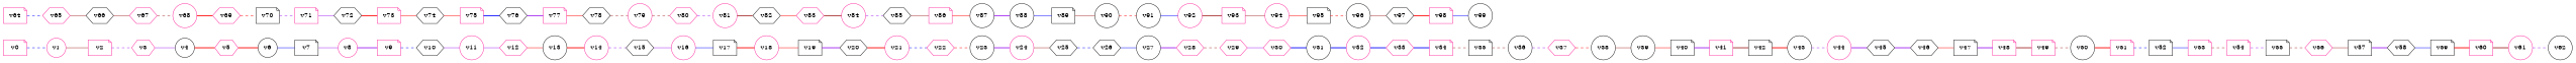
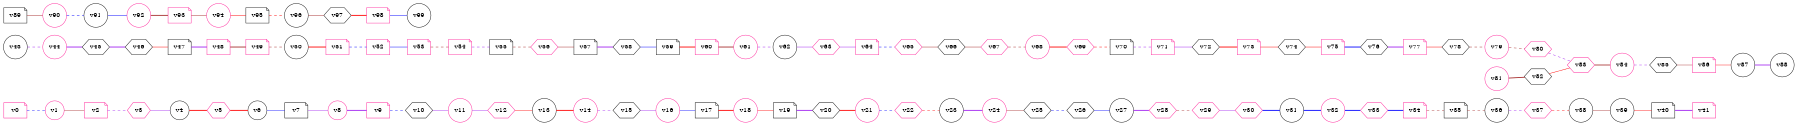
  graph {
    rankdir=LR
    node [color=deeppink shape=circle]
    edge [color=purple style=solid]
    v0 [shape=note]
    v1
    v2 [shape=note]
    v3 [shape=hexagon]
    v4 [color=black]
    v5 [shape=hexagon]
    v6 [color=black]
    v7 [color=black shape=note]
    v8
    v9 [shape=note]
    v10 [color=black shape=hexagon]
    v11
    v12 [shape=hexagon]
    v13 [color=black]
    v14
    v15 [color=black shape=hexagon]
    v16
    v17 [color=black shape=note]
    v18
    v19 [color=black shape=note]
    v20 [color=black shape=hexagon]
    v21
    v22 [shape=hexagon]
    v23 [color=black]
    v24
    v25 [color=black shape=hexagon]
    v26 [color=black shape=hexagon]
    v27 [color=black]
    v28 [shape=hexagon]
    v29 [shape=hexagon]
    v30 [shape=hexagon]
    v31 [color=black]
    v32
    v33 [shape=hexagon]
    v34 [shape=note]
    v35 [color=black shape=note]
    v36 [color=black]
    v37 [shape=hexagon]
    v38 [color=black]
    v39 [color=black]
    v40 [color=black shape=note]
    v41 [shape=note]
-   v42 [color=black shape=note]
    v43 [color=black]
    v44
    v45 [color=black shape=hexagon]
    v46 [color=black shape=hexagon]
    v47 [color=black shape=note]
    v48 [shape=note]
    v49 [shape=note]
    v50 [color=black]
    v51 [shape=note]
-   v52 [color=black shape=note]
+   v52 [shape=note]
    v53 [shape=note]
    v54 [shape=note]
    v55 [color=black shape=note]
    v56 [shape=hexagon]
    v57 [color=black shape=note]
    v58 [color=black shape=hexagon]
    v59 [color=black shape=note]
    v60 [shape=note]
    v61
    v62 [color=black]
+   v63 [shape=hexagon]
    v64 [shape=note]
    v65 [shape=hexagon]
    v66 [color=black shape=hexagon]
    v67 [shape=hexagon]
    v68
    v69 [shape=hexagon]
    v70 [color=black shape=note]
    v71 [shape=note]
    v72 [color=black shape=hexagon]
    v73 [shape=note]
    v74 [color=black shape=hexagon]
    v75 [shape=note]
    v76 [color=black shape=hexagon]
    v77 [shape=note]
    v78 [color=black shape=hexagon]
    v79
    v80 [shape=hexagon]
    v81
    v82 [color=black shape=hexagon]
    v83 [shape=hexagon]
    v84
    v85 [color=black shape=hexagon]
    v86 [shape=note]
    v87 [color=black]
    v88 [color=black]
    v89 [color=black shape=note]
-   v90 [color=black]
+   v90
    v91 [color=black]
    v92
    v93 [shape=note]
    v94
    v95 [color=black shape=note]
    v96 [color=black]
    v97 [color=black shape=hexagon]
    v98 [shape=note]
    v99 [color=black]
    v0 -- v1 [color=blue style=dashed]
    v1 -- v2 [color=brown]
    v2 -- v3 [style=dashed]
    v3 -- v4
    v4 -- v5 [color=red style=bold]
    v5 -- v6 [color=red style=bold]
    v6 -- v7 [color=blue]
    v7 -- v8
    v8 -- v9 [style=bold]
    v9 -- v10 [color=blue style=dashed]
    v10 -- v11
    v11 -- v12
    v12 -- v13 [color=red]
    v13 -- v14 [color=red style=bold]
    v14 -- v15 [style=dashed]
    v15 -- v16
    v16 -- v17 [color=blue]
    v17 -- v18 [color=red style=bold]
    v18 -- v19 [color=red]
    v19 -- v20 [style=bold]
    v20 -- v21 [color=red style=bold]
    v21 -- v22 [color=blue style=dashed]
    v22 -- v23 [color=red style=dashed]
    v23 -- v24 [style=bold]
    v24 -- v25 [color=brown]
    v25 -- v26 [color=blue style=dashed]
    v26 -- v27 [color=blue]
    v27 -- v28 [style=bold]
    v28 -- v29 [color=brown style=dashed]
    v29 -- v30
    v30 -- v31 [color=blue style=bold]
    v31 -- v32 [color=blue style=bold]
    v32 -- v33 [color=blue style=bold]
    v33 -- v34 [color=blue style=bold]
    v34 -- v35 [color=brown style=dashed]
    v35 -- v36 [color=brown style=dashed]
    v36 -- v37 [style=dashed]
    v37 -- v38 [color=red style=dashed]
    v38 -- v39 [color=brown]
    v39 -- v40 [color=red]
    v40 -- v41 [style=bold]
-   v41 -- v42 [color=brown style=bold]
-   v42 -- v43 [color=red style=bold]
    v43 -- v44 [style=dashed]
    v44 -- v45 [style=bold]
    v45 -- v46 [style=bold]
    v46 -- v47 [color=red]
    v47 -- v48 [style=bold]
    v48 -- v49 [color=brown style=bold]
    v49 -- v50 [color=brown style=dashed]
    v50 -- v51 [color=red style=bold]
    v51 -- v52 [color=blue style=dashed]
    v52 -- v53 [color=blue]
    v53 -- v54 [color=brown style=dashed]
    v54 -- v55 [style=dashed]
    v55 -- v56 [color=brown style=dashed]
    v56 -- v57 [color=brown]
    v57 -- v58 [style=bold]
    v58 -- v59 [color=blue]
    v59 -- v60 [color=red style=bold]
    v60 -- v61 [color=brown style=bold]
    v61 -- v62 [style=dashed]
+   v62 -- v63
+   v63 -- v64
    v64 -- v65 [color=blue style=dashed]
    v65 -- v66 [color=brown]
    v66 -- v67 [color=brown]
    v67 -- v68 [color=brown style=dashed]
    v68 -- v69 [color=red style=bold]
    v69 -- v70 [color=red style=dashed]
    v70 -- v71 [style=dashed]
    v71 -- v72
    v72 -- v73 [color=red style=bold]
    v73 -- v74 [color=red]
    v74 -- v75 [color=red]
    v75 -- v76 [color=blue style=bold]
    v76 -- v77 [style=bold]
    v77 -- v78 [color=red]
    v78 -- v79 [color=brown style=dashed]
    v79 -- v80 [color=brown style=dashed]
-   v80 -- v81 [style=dashed]
+   v80 -- v83 [style=dashed]
    v81 -- v82 [color=brown style=bold]
    v82 -- v83 [color=red]
    v83 -- v84 [color=brown style=bold]
    v84 -- v85 [style=dashed]
    v85 -- v86 [color=brown]
    v86 -- v87 [color=red]
    v87 -- v88 [style=bold]
-   v88 -- v89 [color=blue]
    v89 -- v90 [color=brown]
-   v90 -- v91 [color=red style=dashed]
+   v90 -- v91 [color=blue style=dashed]
    v91 -- v92 [color=blue]
    v92 -- v93 [color=brown style=bold]
    v93 -- v94 [color=brown]
    v94 -- v95 [color=red]
    v95 -- v96 [color=red style=dashed]
    v96 -- v97 [color=brown]
    v97 -- v98 [color=red style=bold]
    v98 -- v99 [color=blue]
  }
